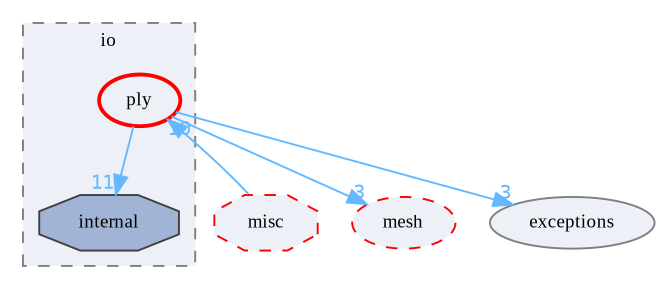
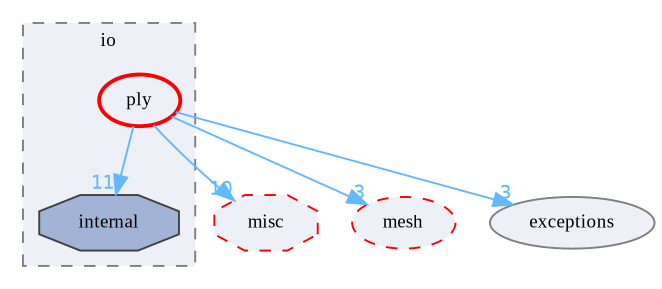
  digraph {
    compound=true
    fontname="Liberation Serif"
    node [color=red fillcolor="#edf0f7" fontname="Liberation Serif" fontsize=10 shape=ellipse style=filled]
    edge [color=steelblue1 fontcolor=steelblue1 fontname="Liberation Serif" fontsize=10 headlabel=3 labeldistance=1.5 labelfontname=Helvetica labelfontsize=10]
    n1 [color=grey25 fillcolor="#a2b4d6" height=0.2 label=internal shape=octagon width=0.4]
    n2 [height=0.2 label=ply style="filled,bold" width=0.4]
    n3 [height=0.2 label=misc shape=octagon style="filled,dashed" width=0.4]
    n4 [height=0.2 label=mesh style="filled,dashed" width=0.4]
    n5 [color=grey50 height=0.2 label=exceptions width=0.4]
    subgraph cluster_1 {
      bgcolor="#edf0f7"
      fontsize=10
      label=io
      pencolor=grey50
      style="filled,dashed"
      n1
      n2
    }
    n2 -> n1 [headlabel=11]
-   n3 -> n2 [headlabel=10]
+   n2 -> n3 [headlabel=10]
    n2 -> n4
    n2 -> n5
  }
